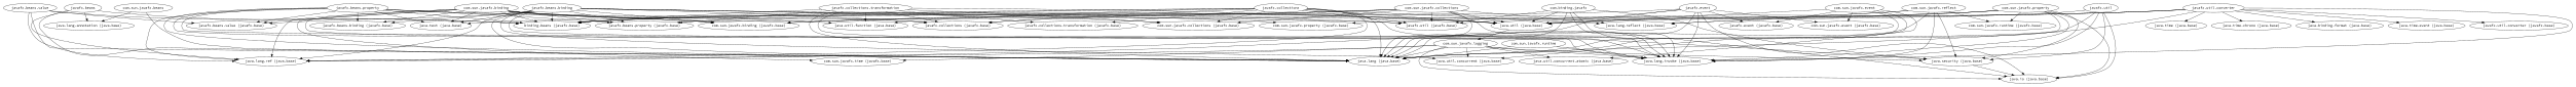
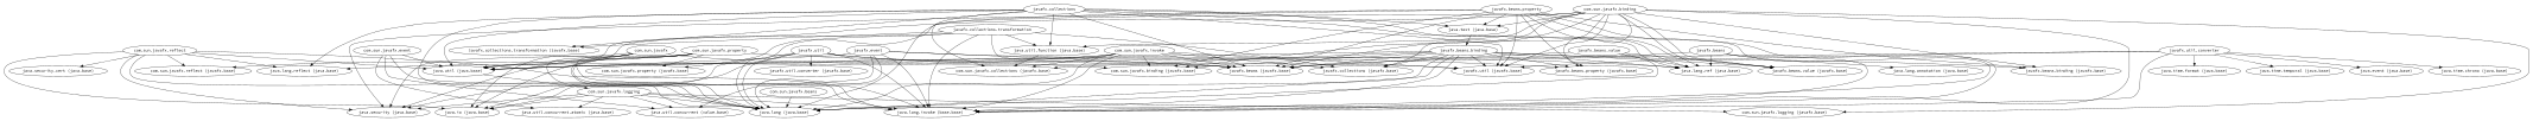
  digraph {
    fontname="Source Code Pro"
    node [fontname="Source Code Pro"]
    edge [fontname="Source Code Pro"]
-   "com.sun.javafx" [label="com.binding.javafx"]
+   "com.sun.javafx"
    "java.io (java.base)"
    "java.lang (java.base)"
-   "java.lang.invoke (java.base)"
+   "java.lang.invoke (java.base)" [label="java.lang.invoke (base.base)"]
    "java.security (java.base)"
    "java.util (java.base)"
    "javafx.util (javafx.base)"
    "com.sun.javafx.logging"
    "com.sun.javafx.beans"
    "java.lang.annotation (java.base)"
    "com.sun.javafx.binding"
    "com.sun.javafx.binding (javafx.base)"
-   "com.sun.javafx.logging (javafx.base)" [label="com.sun.javafx.time (javafx.base)"]
+   "com.sun.javafx.logging (javafx.base)"
    "com.sun.javafx.property (javafx.base)"
    "java.lang.ref (java.base)"
    "java.text (java.base)"
    "java.util.function (java.base)"
-   "javafx.beans (javafx.base)" [label="binding.beans (javafx.base)"]
+   "javafx.beans (javafx.base)"
    "javafx.beans.binding (javafx.base)"
    "javafx.beans.property (javafx.base)"
    "javafx.beans.value (javafx.base)"
    "javafx.collections (javafx.base)"
-   "com.sun.javafx.collections"
+   "com.sun.javafx.collections" [label="com.sun.javafx.invoke"]
    "com.sun.javafx.collections (javafx.base)"
    "java.lang.reflect (java.base)"
    "com.sun.javafx.event"
-   "com.sun.javafx.event (javafx.base)"
-   "java.util.concurrent (java.base)"
+   "java.util.concurrent (java.base)" [label="java.util.concurrent (value.base)"]
    "java.util.concurrent.atomic (java.base)"
-   "javafx.event (javafx.base)"
    "com.sun.javafx.property"
-   "com.sun.javafx.reflect (javafx.base)" [label="com.sun.javafx.runtime (javafx.base)"]
+   "com.sun.javafx.reflect (javafx.base)"
    "com.sun.javafx.reflect"
-   "com.sun.javafx.runtime"
+   "java.security.cert (java.base)"
    "javafx.beans"
    "javafx.beans.binding"
    "javafx.beans.property"
    "javafx.beans.value"
    "javafx.collections"
    "javafx.collections.transformation (javafx.base)"
    "javafx.collections.transformation"
    "javafx.event"
    "javafx.util"
    "javafx.util.converter"
-   "java.time (java.base)"
+   "java.time (java.base)" [label="java.event (java.base)"]
    "java.time.chrono (java.base)"
-   "java.time.format (java.base)" [label="java.binding.format (java.base)"]
-   "java.time.temporal (java.base)" [label="java.time.event (java.base)"]
+   "java.time.format (java.base)"
+   "java.time.temporal (java.base)"
    "javafx.util.converter (javafx.base)"
    "com.sun.javafx" -> "java.io (java.base)"
    "com.sun.javafx" -> "java.lang (java.base)"
    "com.sun.javafx" -> "java.lang.invoke (java.base)"
    "com.sun.javafx" -> "java.security (java.base)"
    "com.sun.javafx" -> "java.util (java.base)"
    "com.sun.javafx" -> "javafx.util (javafx.base)"
    "java.util (java.base)" -> "com.sun.javafx.logging"
    "com.sun.javafx.logging" -> "java.io (java.base)"
    "com.sun.javafx.logging" -> "java.lang (java.base)"
    "com.sun.javafx.logging" -> "java.lang.invoke (java.base)"
    "com.sun.javafx.logging" -> "java.security (java.base)"
    "com.sun.javafx.logging" -> "com.sun.javafx.logging (javafx.base)"
-   "com.sun.javafx.logging" -> "java.lang.ref (java.base)"
    "com.sun.javafx.logging" -> "java.util.concurrent (java.base)"
    "com.sun.javafx.logging" -> "java.util.concurrent.atomic (java.base)"
    "com.sun.javafx.beans" -> "java.lang (java.base)"
-   "com.sun.javafx.beans" -> "java.lang.annotation (java.base)"
    "com.sun.javafx.binding" -> "java.lang.invoke (java.base)"
    "com.sun.javafx.binding" -> "java.util (java.base)"
+   "com.sun.javafx.binding" -> "javafx.util (javafx.base)"
    "com.sun.javafx.binding" -> "com.sun.javafx.binding (javafx.base)"
    "com.sun.javafx.binding" -> "com.sun.javafx.logging (javafx.base)"
    "com.sun.javafx.binding" -> "com.sun.javafx.property (javafx.base)"
    "com.sun.javafx.binding" -> "java.lang.ref (java.base)"
    "com.sun.javafx.binding" -> "java.text (java.base)"
    "com.sun.javafx.binding" -> "java.util.function (java.base)"
    "com.sun.javafx.binding" -> "javafx.beans (javafx.base)"
    "com.sun.javafx.binding" -> "javafx.beans.binding (javafx.base)"
    "com.sun.javafx.binding" -> "javafx.beans.property (javafx.base)"
    "com.sun.javafx.binding" -> "javafx.beans.value (javafx.base)"
    "com.sun.javafx.binding" -> "javafx.collections (javafx.base)"
    "com.sun.javafx.collections" -> "java.lang (java.base)"
    "com.sun.javafx.collections" -> "java.lang.invoke (java.base)"
    "com.sun.javafx.collections" -> "java.util (java.base)"
    "com.sun.javafx.collections" -> "javafx.util (javafx.base)"
    "com.sun.javafx.collections" -> "com.sun.javafx.binding (javafx.base)"
    "com.sun.javafx.collections" -> "javafx.beans (javafx.base)"
    "com.sun.javafx.collections" -> "javafx.collections (javafx.base)"
    "com.sun.javafx.collections" -> "com.sun.javafx.collections (javafx.base)"
    "com.sun.javafx.collections" -> "java.lang.reflect (java.base)"
    "com.sun.javafx.event" -> "java.lang (java.base)"
    "com.sun.javafx.event" -> "java.util (java.base)"
-   "com.sun.javafx.event" -> "com.sun.javafx.event (javafx.base)"
    "com.sun.javafx.event" -> "java.util.concurrent (java.base)"
    "com.sun.javafx.event" -> "java.util.concurrent.atomic (java.base)"
-   "com.sun.javafx.event" -> "javafx.event (javafx.base)"
    "com.sun.javafx.property" -> "java.io (java.base)"
    "com.sun.javafx.property" -> "java.lang (java.base)"
    "com.sun.javafx.property" -> "java.lang.invoke (java.base)"
    "com.sun.javafx.property" -> "java.security (java.base)"
    "com.sun.javafx.property" -> "com.sun.javafx.property (javafx.base)"
    "com.sun.javafx.property" -> "javafx.beans.property (javafx.base)"
-   "com.sun.javafx.property" -> "java.lang.reflect (java.base)"
    "com.sun.javafx.property" -> "com.sun.javafx.reflect (javafx.base)"
-   "java.security (java.base)" -> "java.io (java.base)"
+   "com.sun.javafx.reflect" -> "java.io (java.base)"
    "com.sun.javafx.reflect" -> "java.lang (java.base)"
    "com.sun.javafx.reflect" -> "java.lang.invoke (java.base)"
    "com.sun.javafx.reflect" -> "java.security (java.base)"
    "com.sun.javafx.reflect" -> "java.util (java.base)"
    "com.sun.javafx.reflect" -> "java.lang.reflect (java.base)"
    "com.sun.javafx.reflect" -> "com.sun.javafx.reflect (javafx.base)"
-   "com.sun.javafx.runtime" -> "java.lang (java.base)"
-   "com.sun.javafx.runtime" -> "java.lang.invoke (java.base)"
+   "com.sun.javafx.reflect" -> "java.security.cert (java.base)"
    "javafx.beans" -> "java.lang (java.base)"
    "javafx.beans" -> "java.lang.annotation (java.base)"
    "javafx.beans" -> "java.lang.ref (java.base)"
    "javafx.beans" -> "javafx.beans (javafx.base)"
    "javafx.beans.binding" -> "java.lang (java.base)"
    "javafx.beans.binding" -> "java.lang.invoke (java.base)"
    "javafx.beans.binding" -> "java.util (java.base)"
    "javafx.beans.binding" -> "javafx.util (javafx.base)"
    "javafx.beans.binding" -> "com.sun.javafx.binding (javafx.base)"
    "javafx.beans.binding" -> "java.lang.ref (java.base)"
-   "javafx.beans.binding" -> "java.text (java.base)"
+   "java.text (java.base)" -> "javafx.beans.binding"
    "javafx.beans.binding" -> "javafx.beans (javafx.base)"
    "javafx.beans.binding" -> "javafx.beans.binding (javafx.base)"
    "javafx.beans.binding" -> "javafx.beans.property (javafx.base)"
    "javafx.beans.binding" -> "javafx.beans.value (javafx.base)"
    "javafx.beans.binding" -> "javafx.collections (javafx.base)"
    "javafx.beans.binding" -> "com.sun.javafx.collections (javafx.base)"
    "javafx.beans.binding" -> "java.util.concurrent (java.base)"
    "javafx.beans.property" -> "java.lang (java.base)"
    "javafx.beans.property" -> "java.lang.invoke (java.base)"
    "javafx.beans.property" -> "java.security (java.base)"
    "javafx.beans.property" -> "javafx.util (javafx.base)"
    "javafx.beans.property" -> "com.sun.javafx.binding (javafx.base)"
    "javafx.beans.property" -> "java.lang.ref (java.base)"
    "javafx.beans.property" -> "java.text (java.base)"
    "javafx.beans.property" -> "javafx.beans (javafx.base)"
    "javafx.beans.property" -> "javafx.beans.binding (javafx.base)"
    "javafx.beans.property" -> "javafx.beans.property (javafx.base)"
    "javafx.beans.property" -> "javafx.beans.value (javafx.base)"
    "javafx.beans.value" -> "java.lang (java.base)"
    "javafx.beans.value" -> "java.lang.ref (java.base)"
    "javafx.beans.value" -> "javafx.beans (javafx.base)"
    "javafx.beans.value" -> "javafx.beans.value (javafx.base)"
    "javafx.collections" -> "java.lang (java.base)"
    "javafx.collections" -> "java.lang.invoke (java.base)"
    "javafx.collections" -> "java.util (java.base)"
    "javafx.collections" -> "javafx.util (javafx.base)"
    "javafx.collections" -> "java.lang.ref (java.base)"
    "javafx.collections" -> "java.text (java.base)"
    "javafx.collections" -> "java.util.function (java.base)"
    "javafx.collections" -> "javafx.beans (javafx.base)"
-   "javafx.collections" -> "javafx.collections (javafx.base)"
    "javafx.collections" -> "com.sun.javafx.collections (javafx.base)"
    "javafx.collections" -> "java.lang.reflect (java.base)"
    "javafx.collections" -> "javafx.collections.transformation (javafx.base)"
    "javafx.collections.transformation" -> "java.lang (java.base)"
    "javafx.collections.transformation" -> "java.lang.invoke (java.base)"
    "javafx.collections.transformation" -> "java.util (java.base)"
    "javafx.collections.transformation" -> "java.util.function (java.base)"
    "javafx.collections.transformation" -> "javafx.beans (javafx.base)"
-   "javafx.collections.transformation" -> "javafx.beans.property (javafx.base)"
    "javafx.collections.transformation" -> "javafx.collections (javafx.base)"
-   "javafx.collections.transformation" -> "com.sun.javafx.collections (javafx.base)"
+   "java.util.function (java.base)" -> "com.sun.javafx.collections (javafx.base)"
    "javafx.collections.transformation" -> "javafx.collections.transformation (javafx.base)"
    "javafx.event" -> "java.io (java.base)"
    "javafx.event" -> "java.lang (java.base)"
    "javafx.event" -> "java.lang.invoke (java.base)"
    "javafx.event" -> "java.util (java.base)"
    "javafx.event" -> "java.lang.ref (java.base)"
    "javafx.event" -> "javafx.beans (javafx.base)"
-   "javafx.event" -> "com.sun.javafx.event (javafx.base)"
-   "javafx.event" -> "javafx.event (javafx.base)"
    "javafx.util" -> "java.io (java.base)"
    "javafx.util" -> "java.lang (java.base)"
    "javafx.util" -> "java.lang.invoke (java.base)"
    "javafx.util" -> "java.security (java.base)"
    "javafx.util" -> "javafx.beans (javafx.base)"
-   "javafx.util.converter" -> "java.lang (java.base)"
    "javafx.util.converter" -> "java.lang.invoke (java.base)"
    "javafx.util.converter" -> "java.util (java.base)"
    "javafx.util.converter" -> "javafx.util (javafx.base)"
-   "javafx.util.converter" -> "com.sun.javafx.binding (javafx.base)"
+   "javafx.util" -> "com.sun.javafx.binding (javafx.base)"
    "javafx.util.converter" -> "java.time (java.base)"
    "javafx.util.converter" -> "java.time.chrono (java.base)"
    "javafx.util.converter" -> "java.time.format (java.base)"
    "javafx.util.converter" -> "java.time.temporal (java.base)"
-   "javafx.util.converter" -> "javafx.util.converter (javafx.base)"
+   "javafx.util" -> "javafx.util.converter (javafx.base)"
  }
